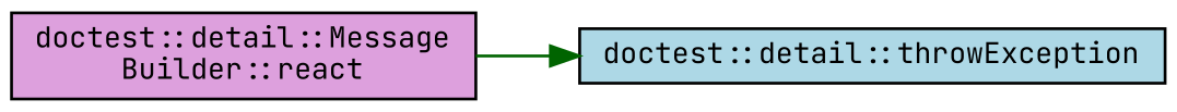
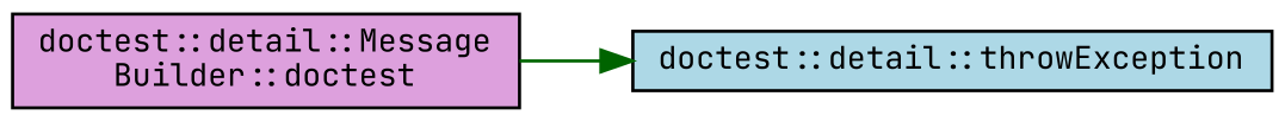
  digraph {
    rankdir=LR
    fontname="JetBrains Mono"
    node [color=black fontname="JetBrains Mono" fontsize=10 shape=record style=filled]
-   n1 [fillcolor=plum fontcolor=black height=0.2 label="doctest::detail::Message\lBuilder::react" width=0.4]
+   n1 [fillcolor=plum fontcolor=black height=0.2 label="doctest::detail::Message\lBuilder::doctest" width=0.4]
    n2 [fillcolor=lightblue height=0.2 label="doctest::detail::throwException" width=0.4]
    n1 -> n2 [color=darkgreen fontname="JetBrains Mono" fontsize=10 labelfontname=Helvetica labelfontsize=10 style=solid]
  }
